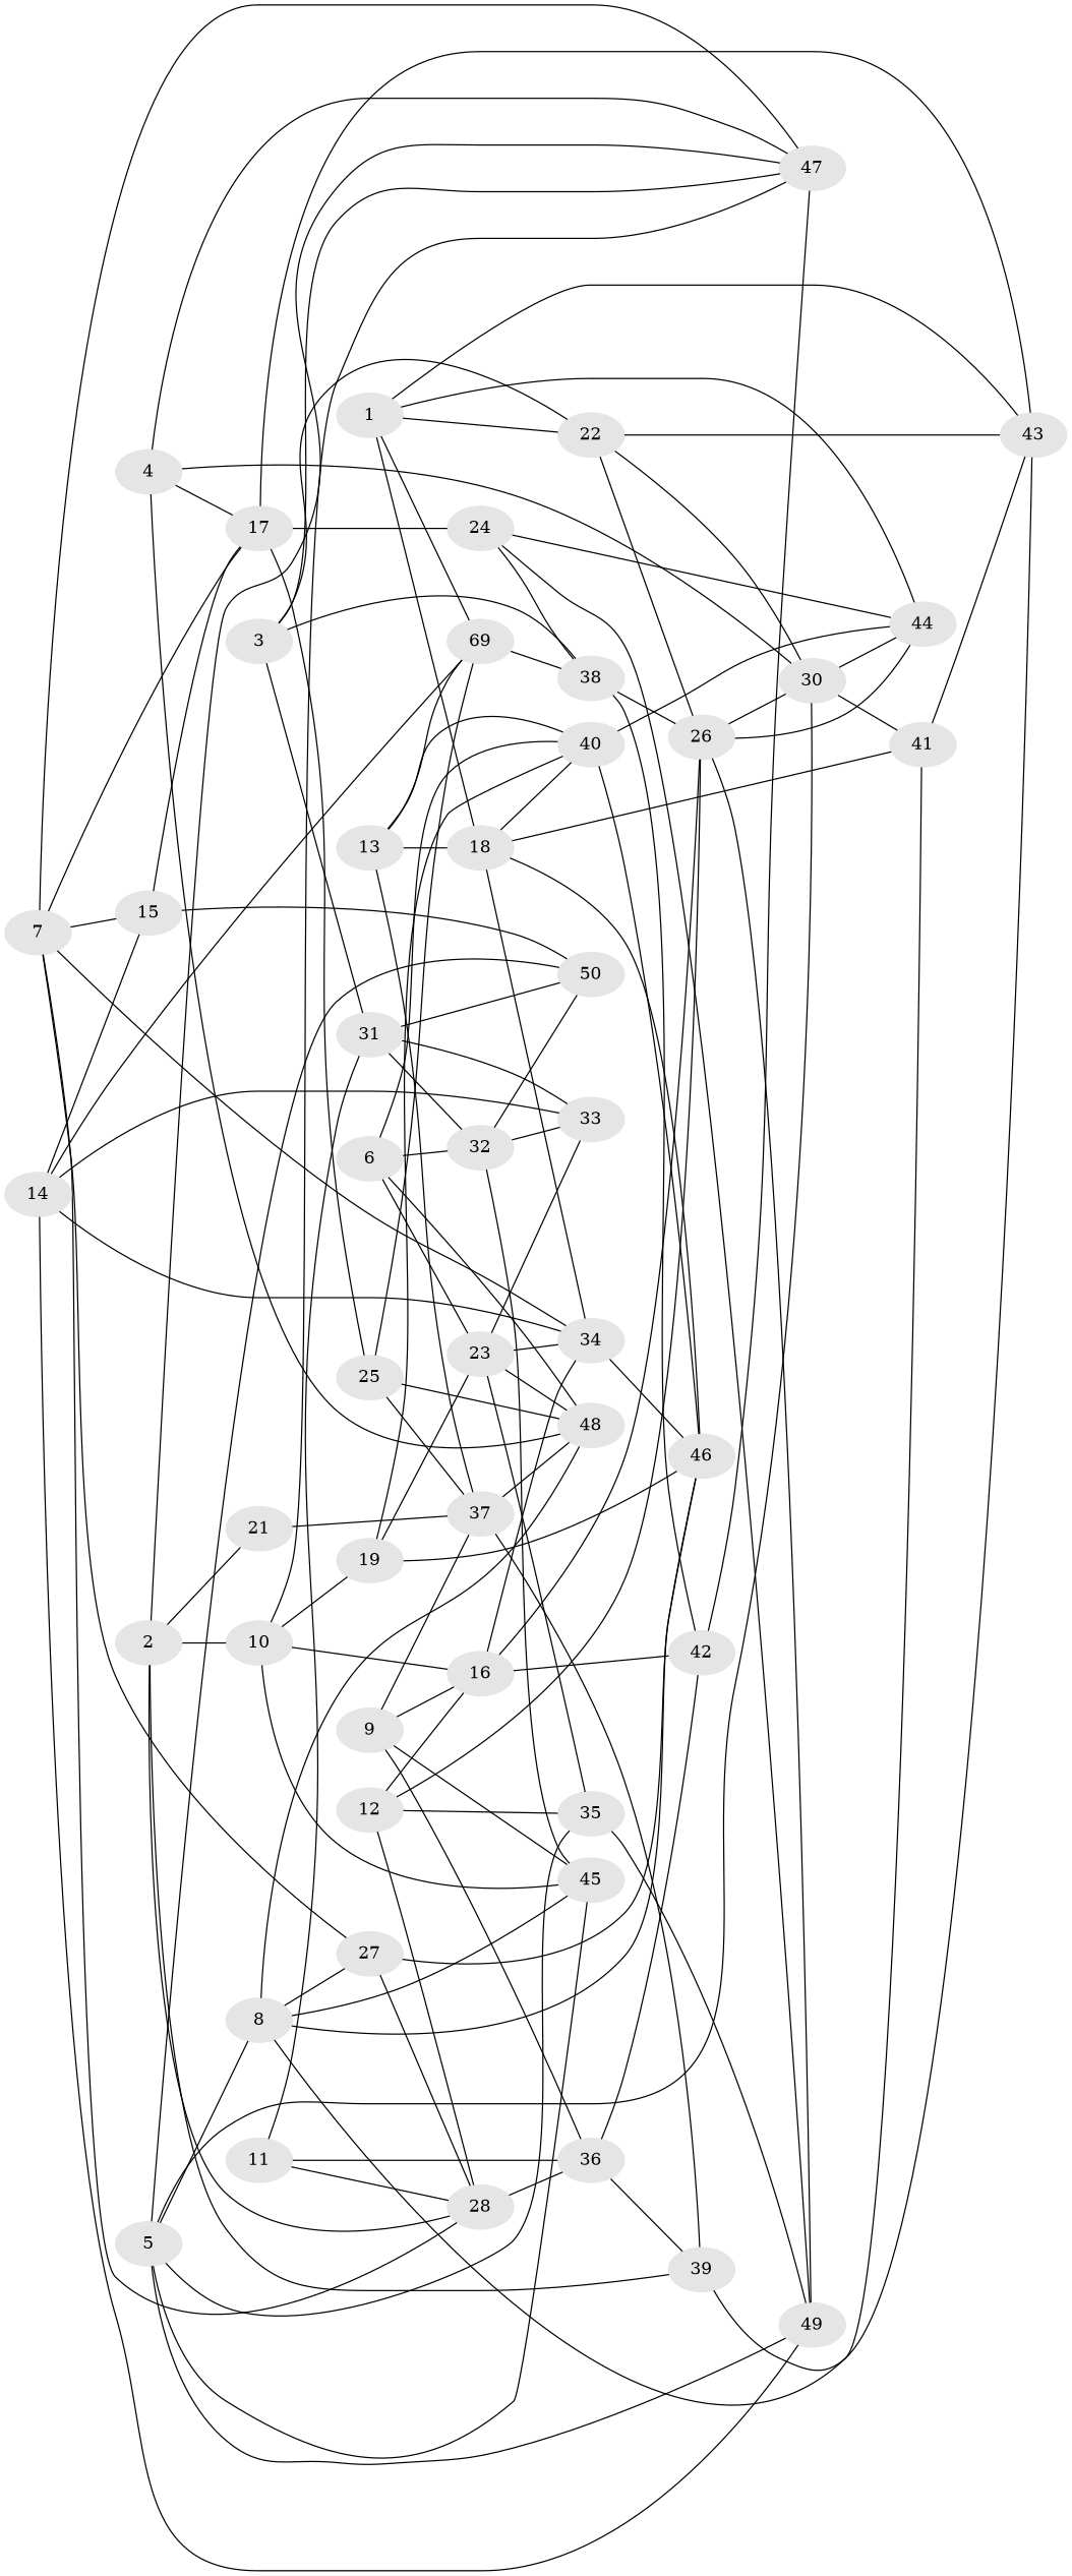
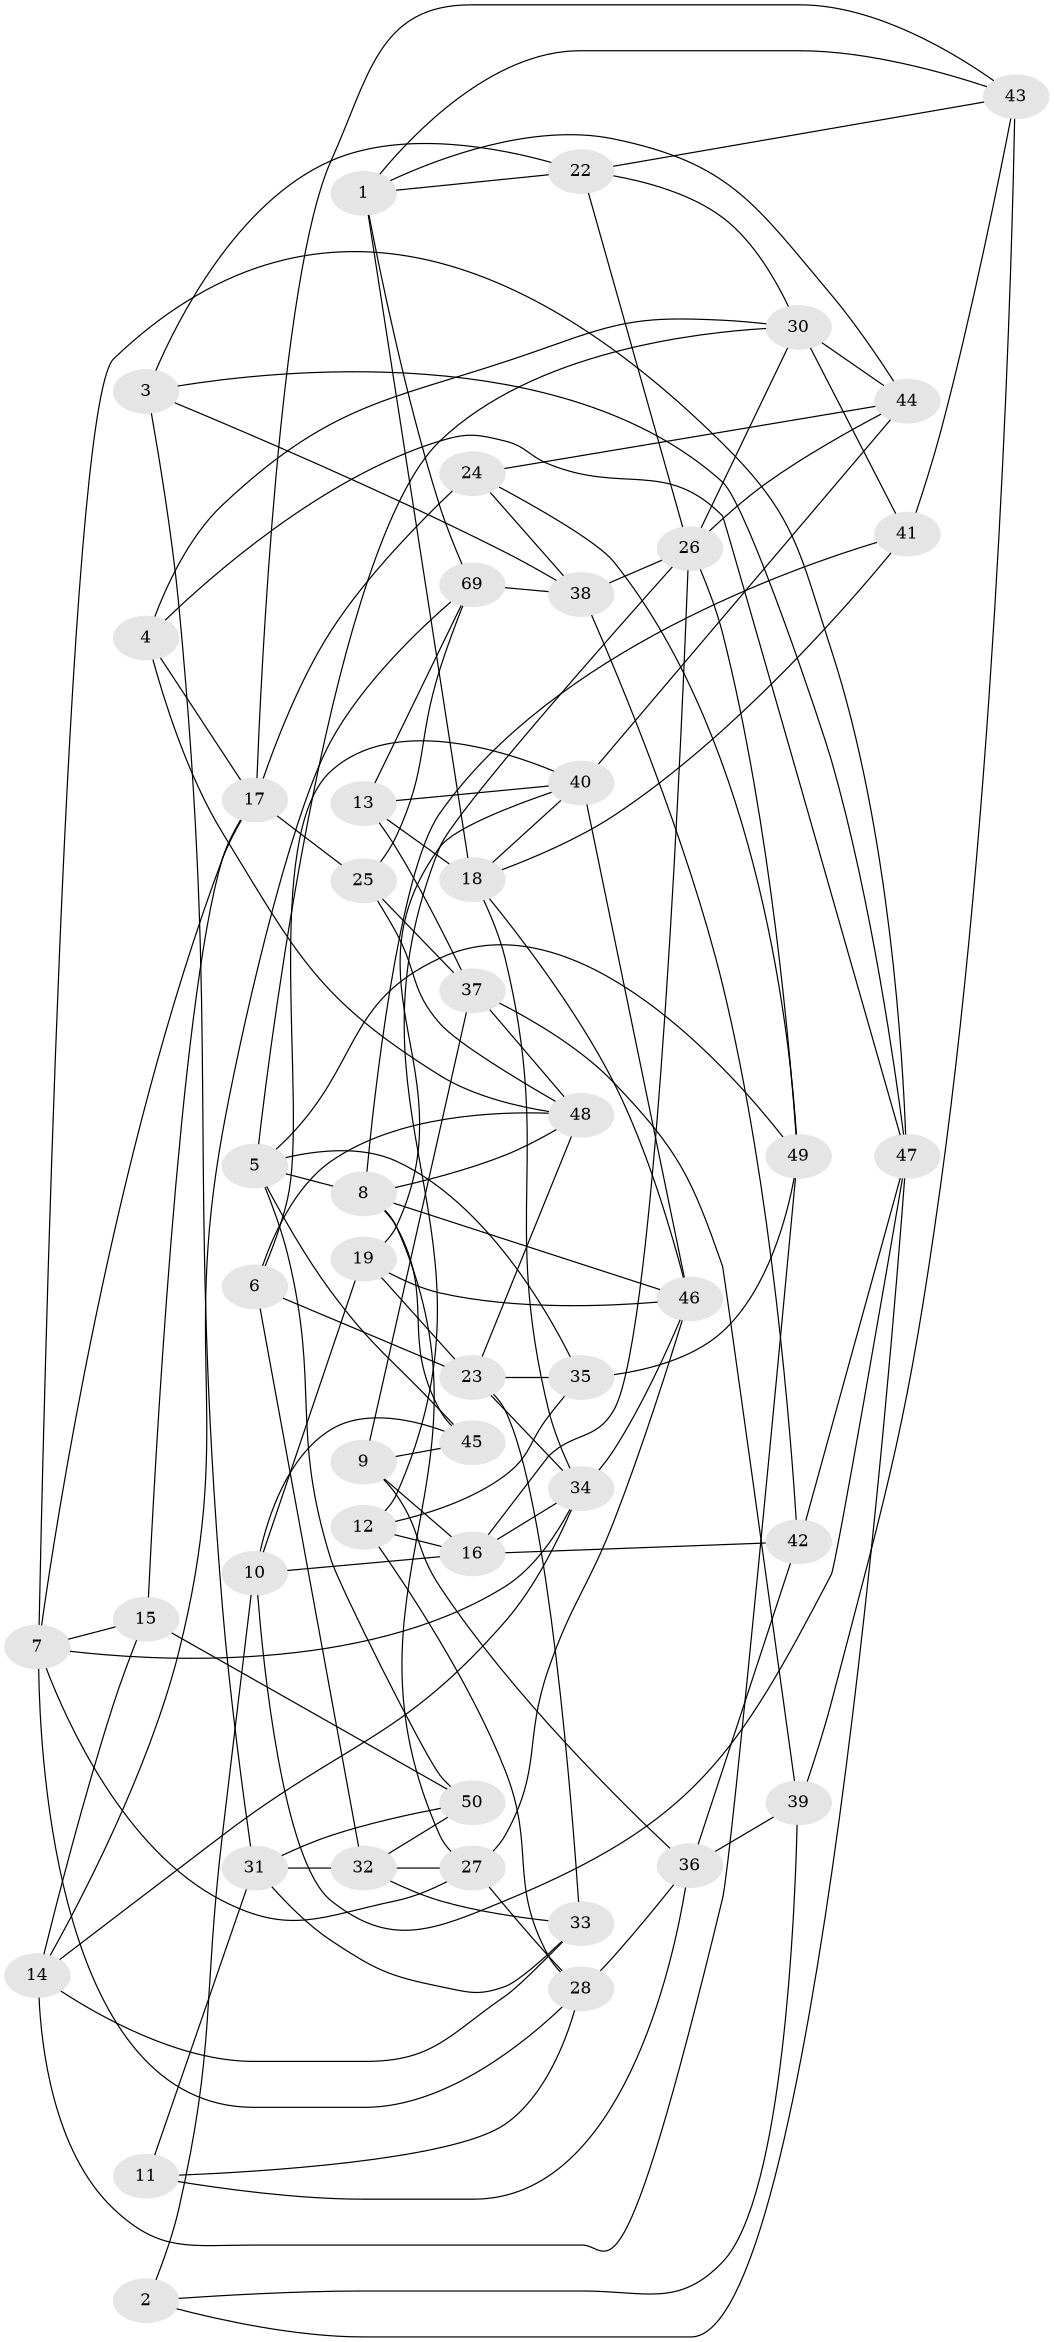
  graph {
    rankdir=LR
    node [color=gray90 style=filled]
    edge [weight=1.0]
    1
    18
    22
    n4 [label=69]
    43
    44
    40
    34
    41
    46
-   21
    37
    30
    26
    38
    2
    10
    28
    39
    47
    45
    16
    19
    36
    3
    31
    50
    32
    33
    42
    4
    17
    48
    24
    25
    5
    8
    35
    49
    27
    6
    23
    7
    15
    9
    11
    12
    13
    14
    1 -- 18
    1 -- 22
    1 -- n4
    1 -- 43
    1 -- 44
    18 -- 40
    18 -- 34
    18 -- 41
    18 -- 46
    22 -- 43 [weight=2.0]
    22 -- 30
    22 -- 26
    n4 -- 38 [weight=2.0]
    40 -- 44
    40 -- 46
    34 -- 46
    41 -- 43
-   21 -- 37
    37 -- 39
    37 -- 48
    30 -- 44
    30 -- 41
    26 -- 44
    26 -- 30
    26 -- 49
    38 -- 26
    38 -- 42
-   2 -- 21
    2 -- 10 [weight=2.0]
-   2 -- 28
    2 -- 39
    2 -- 47
    10 -- 47
    10 -- 45
    10 -- 16
    10 -- 19
    28 -- 36
    39 -- 43
    16 -- 34
    16 -- 26
    16 -- 42
    19 -- 40
    19 -- 46
    19 -- 23
    36 -- 39
    36 -- 42
    3 -- 22
    3 -- 38
    3 -- 47
    3 -- 31
    31 -- 50
    31 -- 32
    31 -- 33
-   32 -- 45 [weight=2.0]
+   32 -- 27 [weight=2.0]
    32 -- 50
    32 -- 33
    42 -- 47
    4 -- 30
    4 -- 47
    4 -- 17
    4 -- 48
    17 -- 43
    17 -- 24
    17 -- 25
    24 -- 44
    24 -- 38
    24 -- 49
    25 -- n4
    25 -- 37
    25 -- 48
    5 -- 30
    5 -- 45
    5 -- 50
    5 -- 8
    5 -- 35
    5 -- 49
    8 -- 41
    8 -- 46
    8 -- 45
    8 -- 48
    8 -- 27
    35 -- 49
    27 -- 46
    27 -- 28
    6 -- 40
    6 -- 32
    6 -- 48
    6 -- 23
    23 -- 34
    23 -- 33
    23 -- 48
    23 -- 35
    7 -- 34
    7 -- 28
    7 -- 47
    7 -- 17
    7 -- 27
    7 -- 15
    15 -- 50
    15 -- 17
    9 -- 37
    9 -- 45
    9 -- 16
    9 -- 36
    11 -- 28
    11 -- 36 [weight=2.0]
    11 -- 31
    12 -- 26
    12 -- 28
    12 -- 16
    12 -- 35
    13 -- 18
    13 -- n4
    13 -- 40
    13 -- 37
    14 -- n4
    14 -- 34
    14 -- 33
    14 -- 49 [weight=2.0]
    14 -- 15
  }
